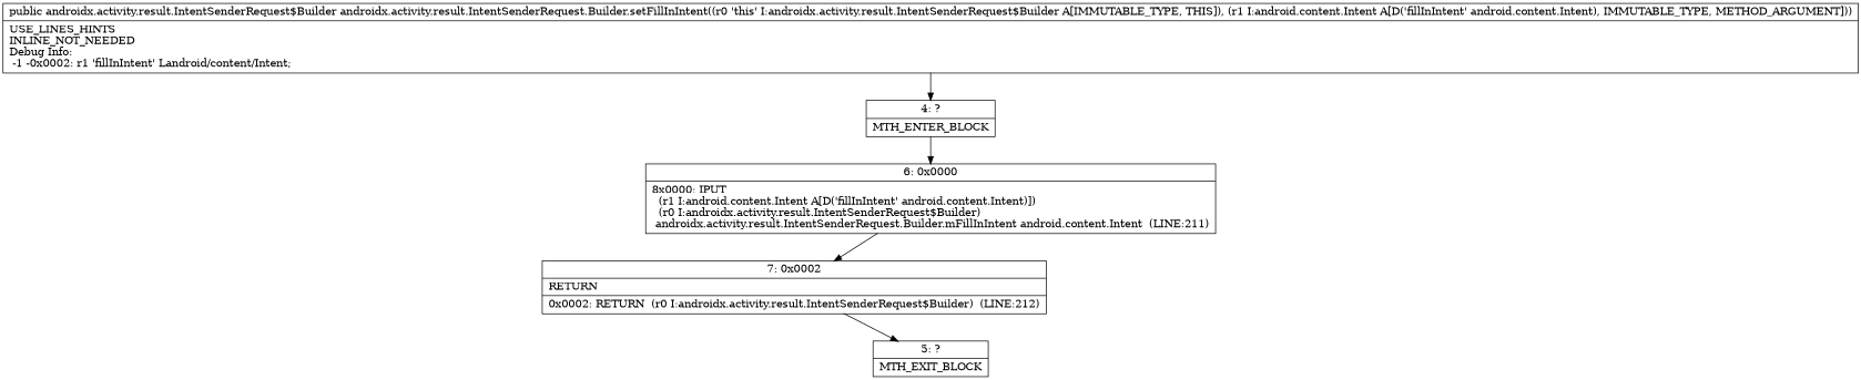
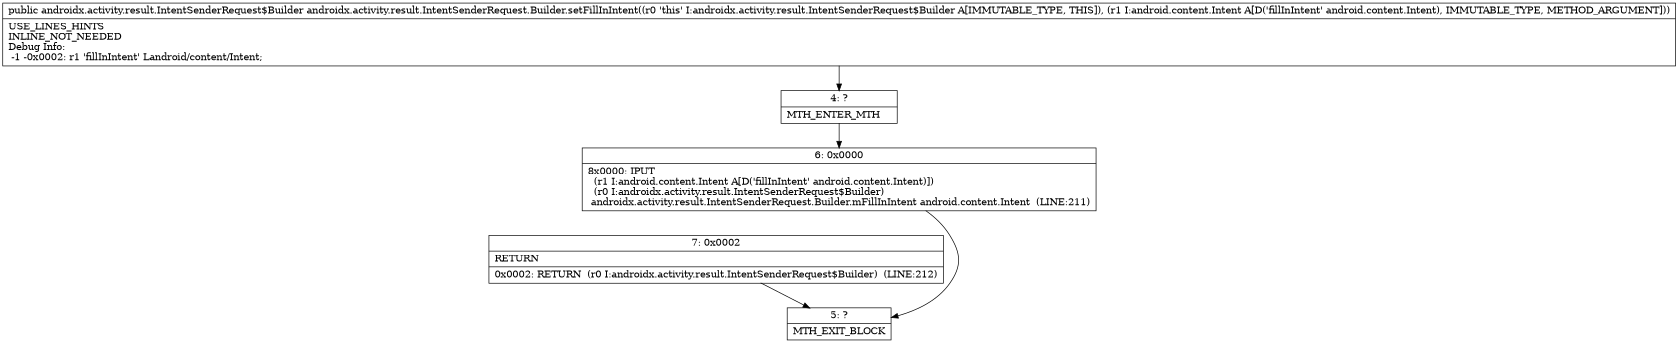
  digraph {
    node [shape=record]
-   n1 [label="{4\:\ ?|MTH_ENTER_BLOCK\l}"]
+   n1 [label="{4\:\ ?|MTH_ENTER_MTH\l}"]
    n2 [label="{6\:\ 0x0000|8x0000: IPUT  \l  (r1 I:android.content.Intent A[D('fillInIntent' android.content.Intent)])\l  (r0 I:androidx.activity.result.IntentSenderRequest$Builder)\l androidx.activity.result.IntentSenderRequest.Builder.mFillInIntent android.content.Intent  (LINE:211)\l}"]
    n3 [label="{7\:\ 0x0002|RETURN\l|0x0002: RETURN  (r0 I:androidx.activity.result.IntentSenderRequest$Builder)  (LINE:212)\l}"]
    n4 [label="{5\:\ ?|MTH_EXIT_BLOCK\l}"]
    n5 [label="{public androidx.activity.result.IntentSenderRequest$Builder androidx.activity.result.IntentSenderRequest.Builder.setFillInIntent((r0 'this' I:androidx.activity.result.IntentSenderRequest$Builder A[IMMUTABLE_TYPE, THIS]), (r1 I:android.content.Intent A[D('fillInIntent' android.content.Intent), IMMUTABLE_TYPE, METHOD_ARGUMENT]))  | USE_LINES_HINTS\lINLINE_NOT_NEEDED\lDebug Info:\l  \-1 \-0x0002: r1 'fillInIntent' Landroid\/content\/Intent;\l}"]
    n1 -> n2
-   n2 -> n3
+   n2 -> n4
    n3 -> n4
    n5 -> n1
  }
